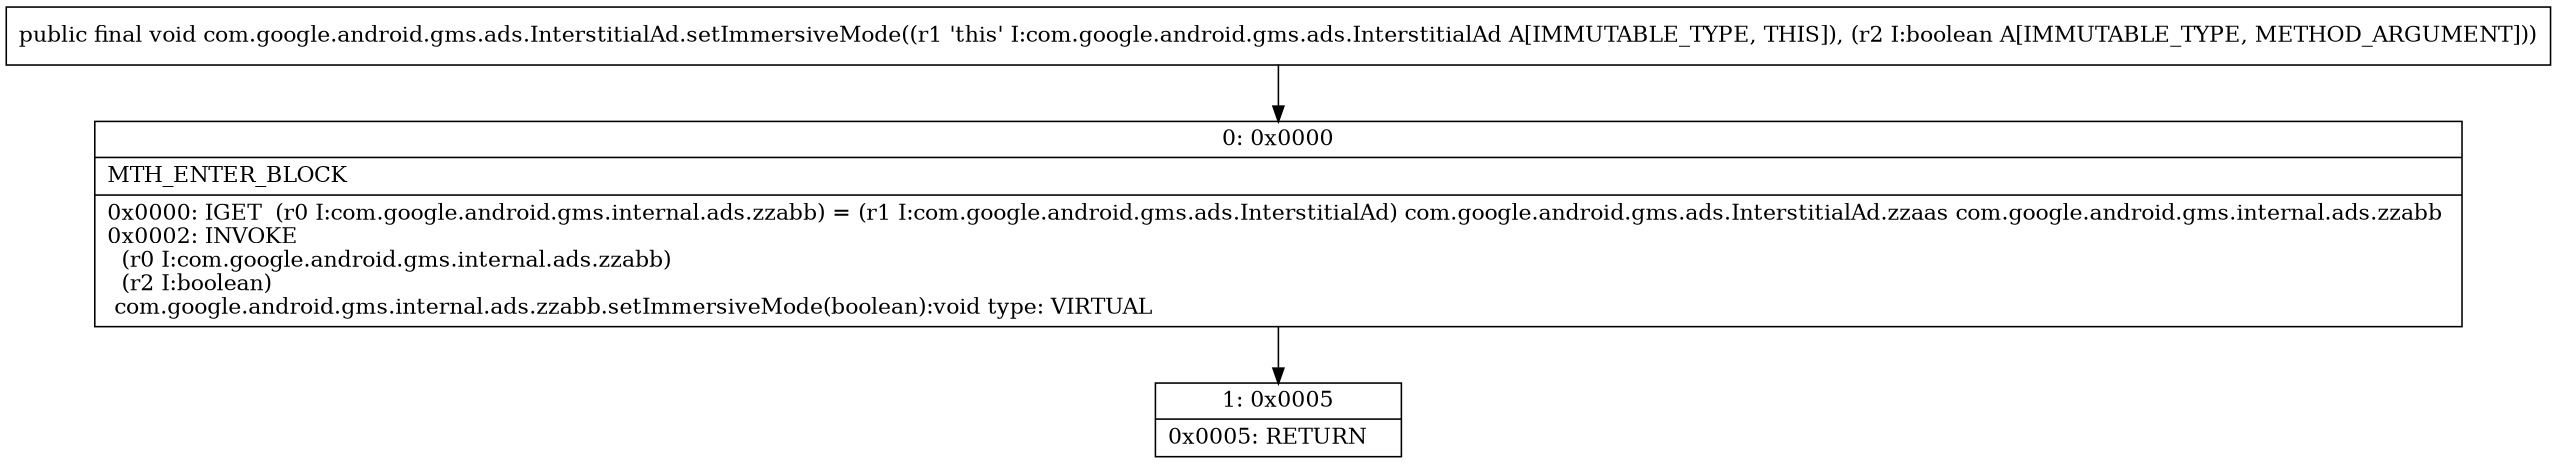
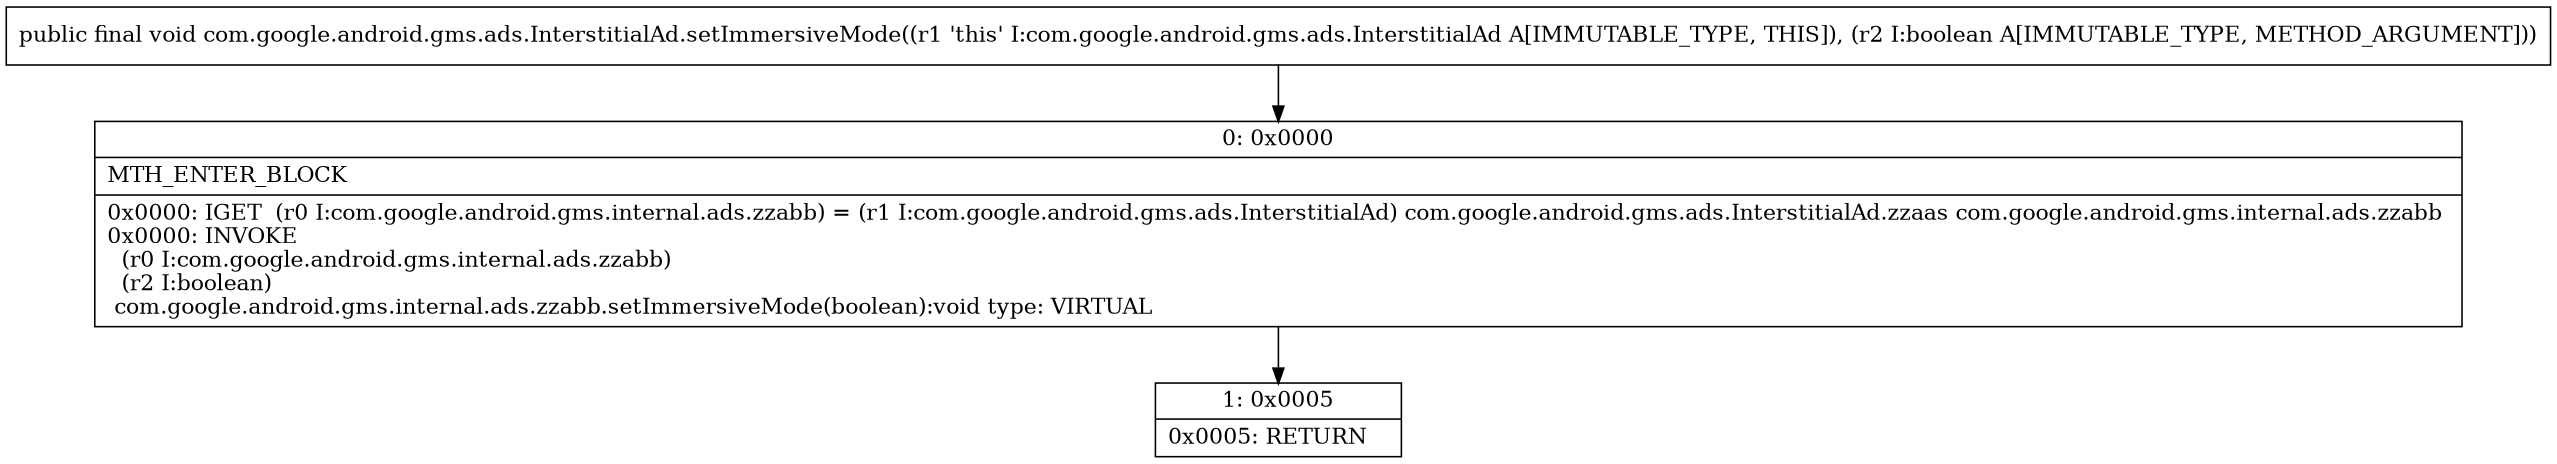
  digraph {
    node [shape=record]
-   n1 [label="{0\:\ 0x0000|MTH_ENTER_BLOCK\l|0x0000: IGET  (r0 I:com.google.android.gms.internal.ads.zzabb) = (r1 I:com.google.android.gms.ads.InterstitialAd) com.google.android.gms.ads.InterstitialAd.zzaas com.google.android.gms.internal.ads.zzabb \l0x0002: INVOKE  \l  (r0 I:com.google.android.gms.internal.ads.zzabb)\l  (r2 I:boolean)\l com.google.android.gms.internal.ads.zzabb.setImmersiveMode(boolean):void type: VIRTUAL \l}"]
+   n1 [label="{0\:\ 0x0000|MTH_ENTER_BLOCK\l|0x0000: IGET  (r0 I:com.google.android.gms.internal.ads.zzabb) = (r1 I:com.google.android.gms.ads.InterstitialAd) com.google.android.gms.ads.InterstitialAd.zzaas com.google.android.gms.internal.ads.zzabb \l0x0000: INVOKE  \l  (r0 I:com.google.android.gms.internal.ads.zzabb)\l  (r2 I:boolean)\l com.google.android.gms.internal.ads.zzabb.setImmersiveMode(boolean):void type: VIRTUAL \l}"]
    n2 [label="{1\:\ 0x0005|0x0005: RETURN   \l}"]
    n3 [label="{public final void com.google.android.gms.ads.InterstitialAd.setImmersiveMode((r1 'this' I:com.google.android.gms.ads.InterstitialAd A[IMMUTABLE_TYPE, THIS]), (r2 I:boolean A[IMMUTABLE_TYPE, METHOD_ARGUMENT])) }"]
    n1 -> n2
    n3 -> n1
  }
